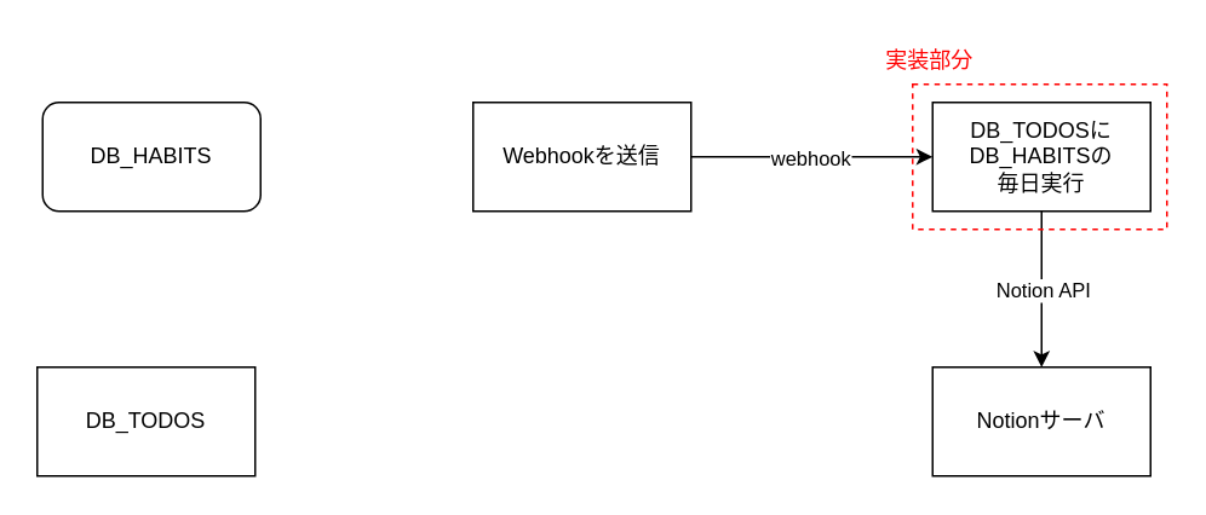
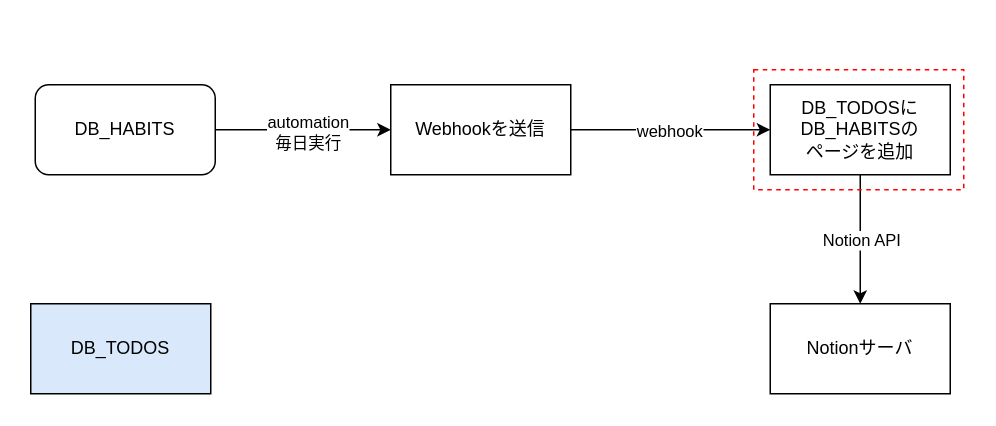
  <mxCell id="0" />
  <mxCell id="1" parent="0" />
+ <mxCell id="2" style="edgeStyle=orthogonalEdgeStyle;rounded=0;orthogonalLoop=1;jettySize=auto;html=1;exitX=1;exitY=0.5;exitDx=0;exitDy=0;" parent="1" source="11" target="6" edge="1"><mxGeometry relative="1" as="geometry"><mxPoint x="138" y="86" as="sourcePoint" /></mxGeometry></mxCell>
+ <mxCell id="3" value="automation&lt;div&gt;毎日実行&lt;/div&gt;" style="edgeLabel;html=1;align=center;verticalAlign=middle;resizable=0;points=[];" parent="2" vertex="1" connectable="0"><mxGeometry x="0.042" y="-1" relative="1" as="geometry"><mxPoint as="offset" /></mxGeometry></mxCell>
  <mxCell id="4" style="edgeStyle=orthogonalEdgeStyle;rounded=0;orthogonalLoop=1;jettySize=auto;html=1;entryX=0;entryY=0.5;entryDx=0;entryDy=0;" parent="1" source="6" target="9" edge="1"><mxGeometry relative="1" as="geometry" /></mxCell>
  <mxCell id="5" value="webhook" style="edgeLabel;html=1;align=center;verticalAlign=middle;resizable=0;points=[];" parent="4" vertex="1" connectable="0"><mxGeometry x="-0.017" relative="1" as="geometry"><mxPoint as="offset" /></mxGeometry></mxCell>
  <mxCell id="6" value="&lt;div&gt;Webhookを送信&lt;/div&gt;" style="rounded=0;whiteSpace=wrap;html=1;" parent="1" vertex="1"><mxGeometry x="260" y="56" width="120" height="60" as="geometry" /></mxCell>
  <mxCell id="7" style="edgeStyle=orthogonalEdgeStyle;rounded=0;orthogonalLoop=1;jettySize=auto;html=1;" parent="1" source="9" target="10" edge="1"><mxGeometry relative="1" as="geometry" /></mxCell>
  <mxCell id="8" value="Notion API" style="edgeLabel;html=1;align=center;verticalAlign=middle;resizable=0;points=[];" parent="7" vertex="1" connectable="0"><mxGeometry x="-0.002" relative="1" as="geometry"><mxPoint as="offset" /></mxGeometry></mxCell>
- <mxCell id="9" value="DB_TODOSに&lt;div&gt;DB_HABITSの&lt;/div&gt;&lt;div&gt;毎日実行&lt;/div&gt;" style="rounded=0;whiteSpace=wrap;html=1;" parent="1" vertex="1"><mxGeometry x="513" y="56" width="120" height="60" as="geometry" /></mxCell>
+ <mxCell id="9" value="DB_TODOSに&lt;div&gt;DB_HABITSの&lt;/div&gt;&lt;div&gt;ページを追加&lt;/div&gt;" style="rounded=0;whiteSpace=wrap;html=1;" parent="1" vertex="1"><mxGeometry x="513" y="56" width="120" height="60" as="geometry" /></mxCell>
  <mxCell id="10" value="Notionサーバ" style="rounded=0;whiteSpace=wrap;html=1;" parent="1" vertex="1"><mxGeometry x="513" y="202" width="120" height="60" as="geometry" /></mxCell>
  <mxCell id="11" value="DB_HABITS" style="whiteSpace=wrap;html=1;rounded=1;" vertex="1" parent="1"><mxGeometry x="23" y="56" width="120" height="60" as="geometry" /></mxCell>
- <mxCell id="12" value="DB_TODOS" style="rounded=0;whiteSpace=wrap;html=1;" vertex="1" parent="1"><mxGeometry x="20" y="202" width="120" height="60" as="geometry" /></mxCell>
+ <mxCell id="12" value="DB_TODOS" style="rounded=0;whiteSpace=wrap;html=1;fillColor=#dae8fc;" vertex="1" parent="1"><mxGeometry x="20" y="202" width="120" height="60" as="geometry" /></mxCell>
  <mxCell id="13" value="" style="rounded=0;whiteSpace=wrap;html=1;dashed=1;fillColor=none;strokeColor=#FF0000;" vertex="1" parent="1"><mxGeometry x="502" y="46" width="140" height="80" as="geometry" /></mxCell>
- <mxCell id="14" value="&lt;font style=&quot;color: rgb(255, 0, 0);&quot;&gt;実装部分&lt;/font&gt;" style="text;html=1;align=center;verticalAlign=middle;resizable=0;points=[];autosize=1;strokeColor=none;fillColor=none;" vertex="1" parent="1"><mxGeometry x="478" y="20" width="66" height="26" as="geometry" /></mxCell>
